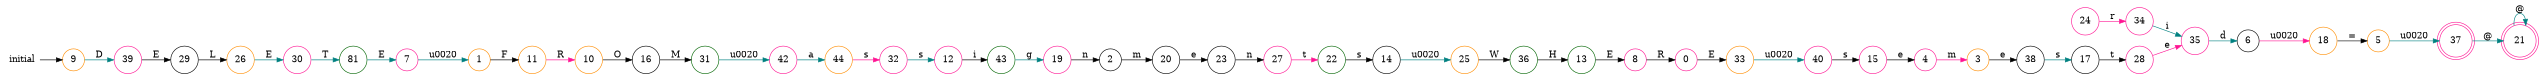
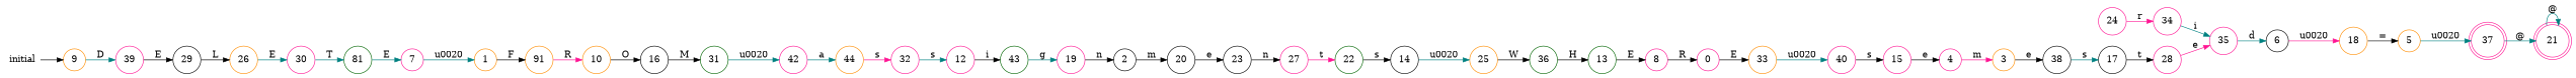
  digraph {
    rankdir=LR
    node [color=deeppink shape=circle]
    edge [color=black]
    33 [color=darkorange]
    0
    40
    15
    1 [color=darkorange]
-   11 [color=darkorange]
+   11 [color=darkorange label=91]
    10 [color=darkorange]
    16 [color=black]
    2 [color=black]
    20 [color=black]
    23 [color=black]
    27
    3 [color=darkorange]
    38 [color=black]
    17 [color=black]
    28
    4
    5 [color=darkorange]
    37 [shape=doublecircle]
    21 [shape=doublecircle]
    6 [color=black]
    18 [color=darkorange]
    7
    8
    9 [color=darkorange]
    39
    29 [color=black]
    initial [color=darkorange shape=plaintext]
    26 [color=darkorange]
    31 [color=darkgreen]
    42
    43 [color=darkgreen]
    12
    19
    13 [color=darkgreen]
    14 [color=black]
    25 [color=darkorange]
    36 [color=darkgreen]
    44 [color=darkorange]
    35
    24
    34
    22 [color=darkgreen]
    30
    n45 [color=darkgreen label=81]
    32
    33 -> 40 [color=teal label="\u0020"]
    0 -> 33 [label=E]
    40 -> 15 [label=s]
    15 -> 4 [label=e]
    1 -> 11 [label=F]
    11 -> 10 [color=deeppink label=R]
    10 -> 16 [label=O]
    16 -> 31 [label=M]
    2 -> 20 [label=m]
    20 -> 23 [label=e]
    23 -> 27 [label=n]
    27 -> 22 [color=deeppink label=t]
    3 -> 38 [label=e]
    38 -> 17 [color=teal label=s]
    17 -> 28 [label=t]
    28 -> 35 [color=deeppink label=e]
    4 -> 3 [color=deeppink label=m]
    5 -> 37 [color=teal label="\u0020"]
    37 -> 21 [color=teal label="@"]
    21 -> 21 [color=teal label="@"]
    6 -> 18 [color=deeppink label="\u0020"]
    18 -> 5 [label="="]
    7 -> 1 [color=teal label="\u0020"]
    8 -> 0 [label=R]
    9 -> 39 [color=teal label=D]
    39 -> 29 [label=E]
    29 -> 26 [label=L]
    initial -> 9
    26 -> 30 [color=teal label=E]
    31 -> 42 [color=teal label="\u0020"]
    42 -> 44 [color=teal label=a]
    43 -> 19 [color=teal label=g]
    12 -> 43 [label=i]
    19 -> 2 [label=n]
    13 -> 8 [label=E]
    14 -> 25 [color=teal label="\u0020"]
    25 -> 36 [label=W]
    36 -> 13 [label=H]
    44 -> 32 [color=deeppink label=s]
    35 -> 6 [color=teal label=d]
    24 -> 34 [color=deeppink label=r]
    34 -> 35 [color=teal label=i]
    22 -> 14 [label=s]
    30 -> n45 [color=teal label=T]
    n45 -> 7 [color=teal label=E]
    32 -> 12 [color=teal label=s]
  }
